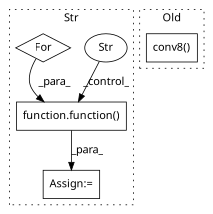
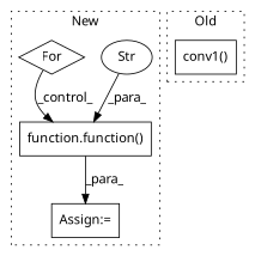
  digraph {
    fontname="Noto Sans"
    node [a=75 fontname="Noto Sans" shape=box]
    edge [fontname="Noto Sans"]
    n1 [l="8,1" label="function.function()" s="1107,1133"]
    n2 [a=66 l=12 label=Str s=1121 shape=ellipse]
    n3 [a=68 l=3 label="Assign:=" s=1104]
    n4 [a=107 l="4,14" label=For s="1056,1085" shape=diamond]
-   n5 [l="11,1" label="conv8()" s="833,853"]
+   n5 [l="11,1" label="conv1()" s="833,853"]
    subgraph cluster_1 {
-     label=Str
+     label=New
      style=dotted
      n1
      n2
      n3
      n4
    }
    subgraph cluster_2 {
      label=Old
      style=dotted
      n5
    }
    n1 -> n3 [label=_para_]
-   n2 -> n1 [label=_control_]
-   n4 -> n1 [label=_para_]
+   n2 -> n1 [label=_para_]
+   n4 -> n1 [label=_control_]
  }
